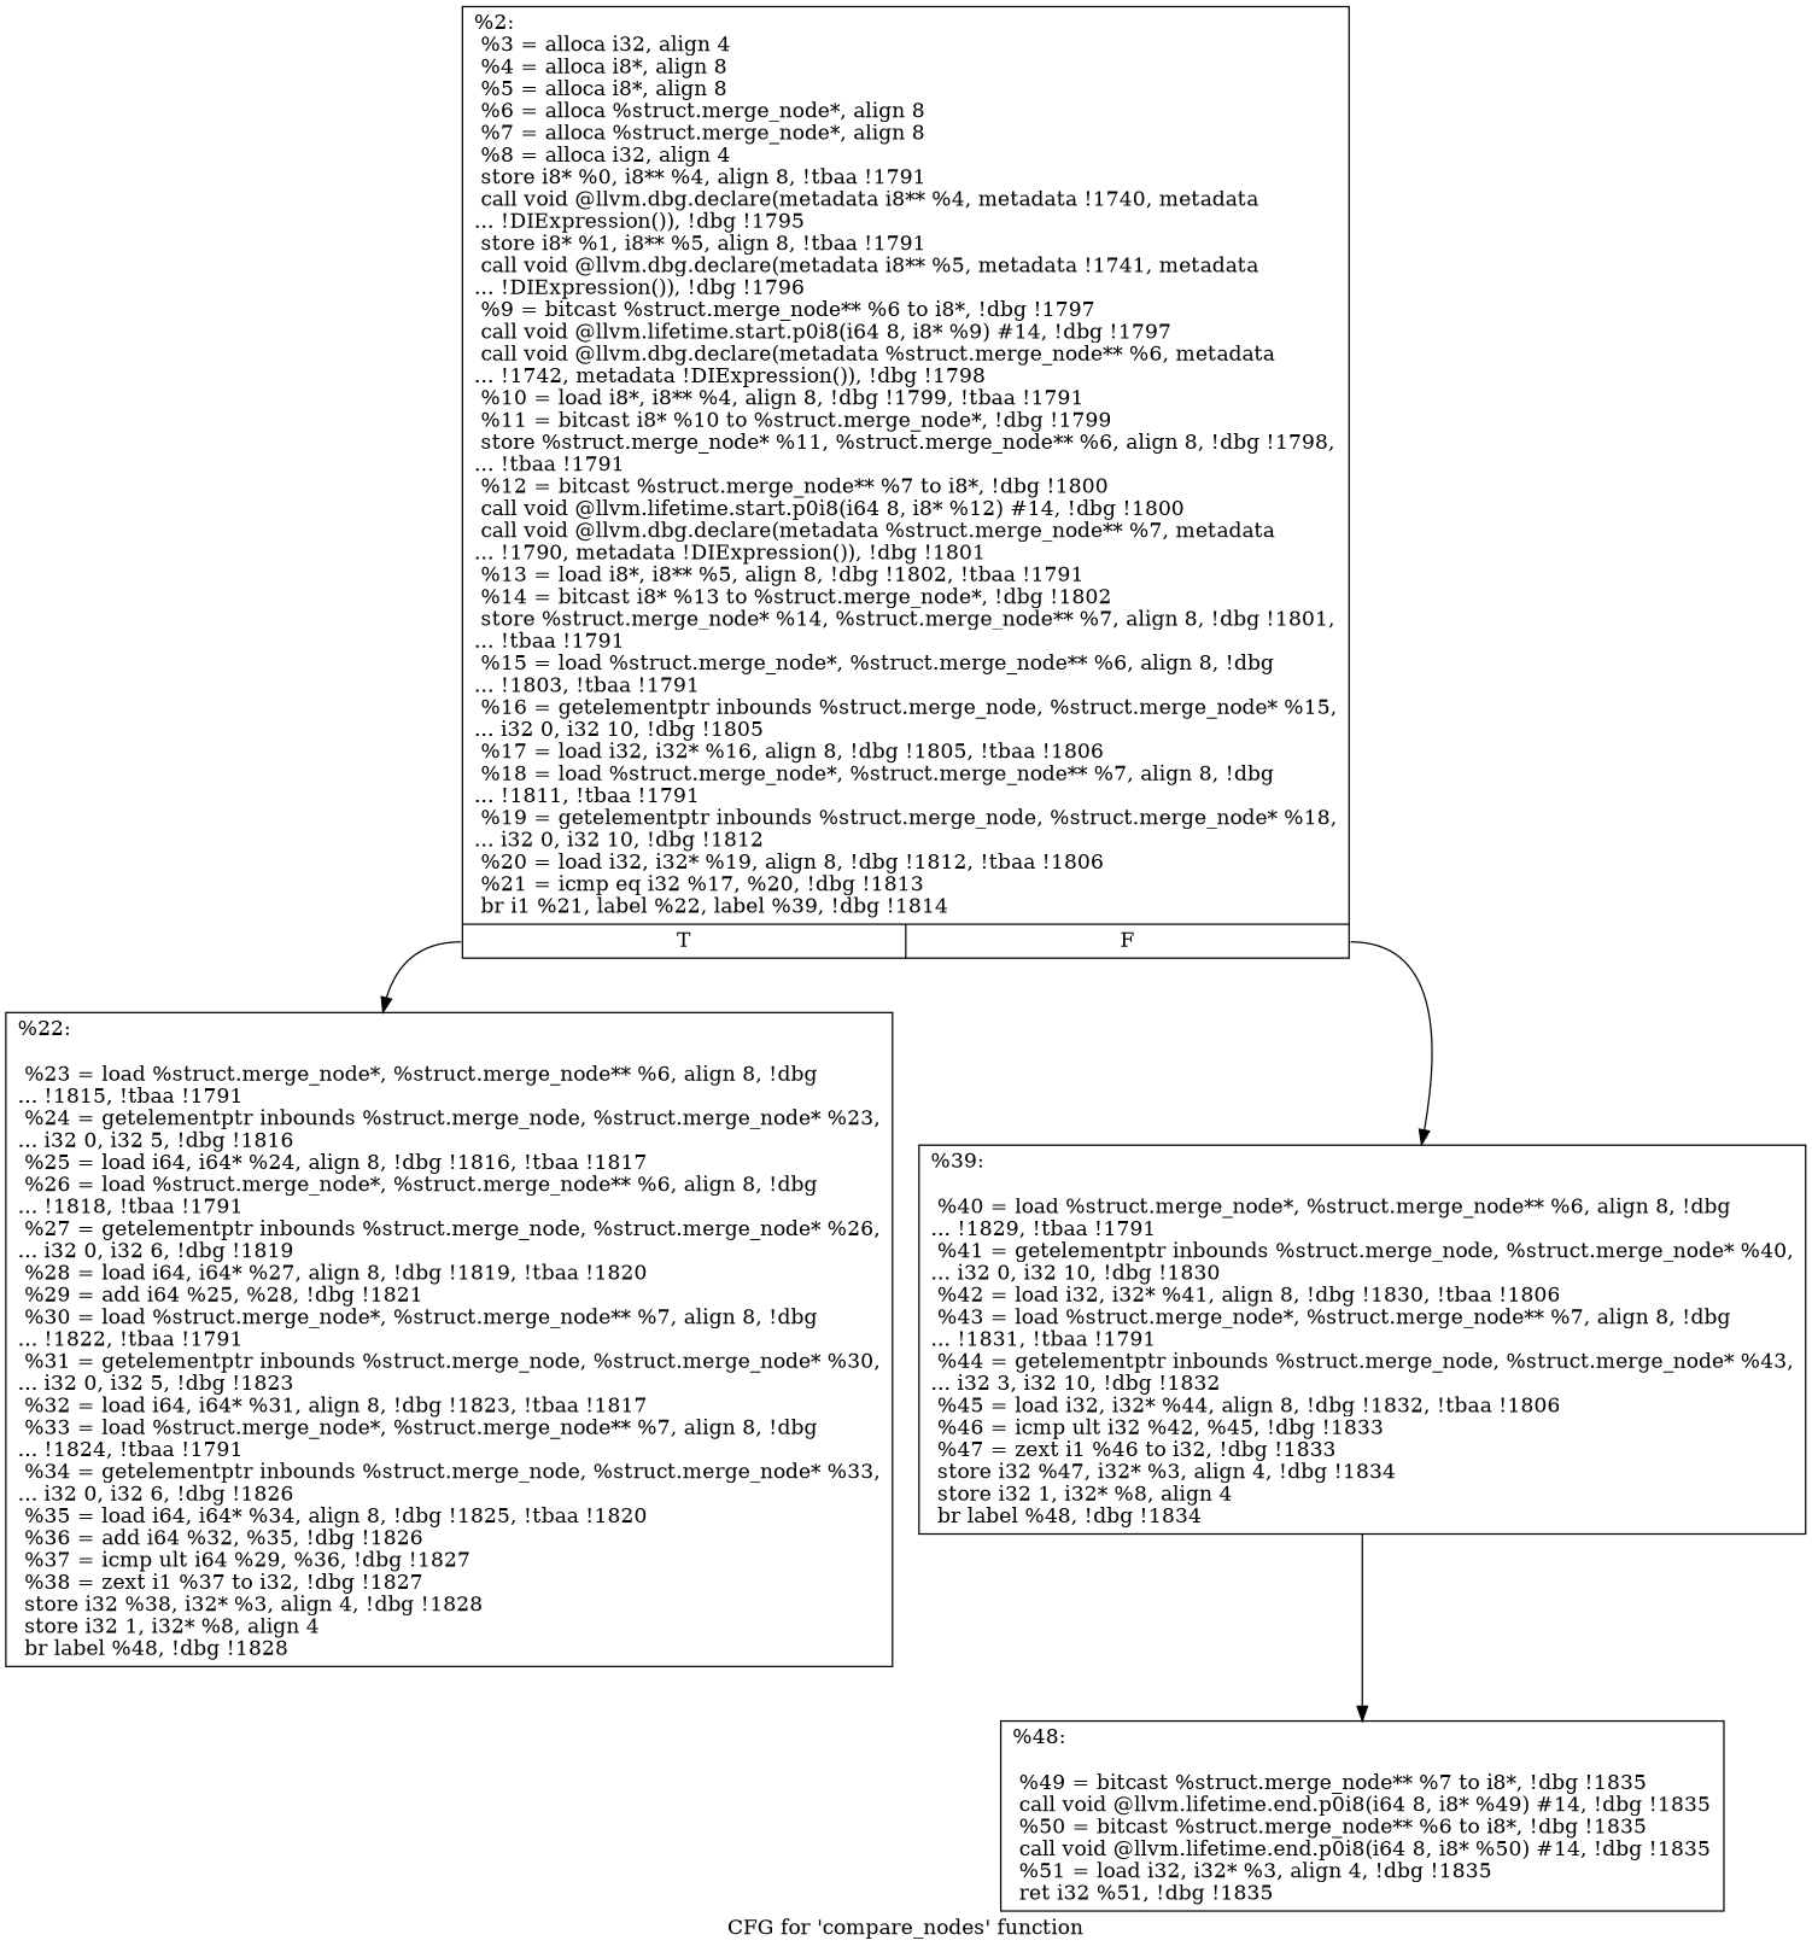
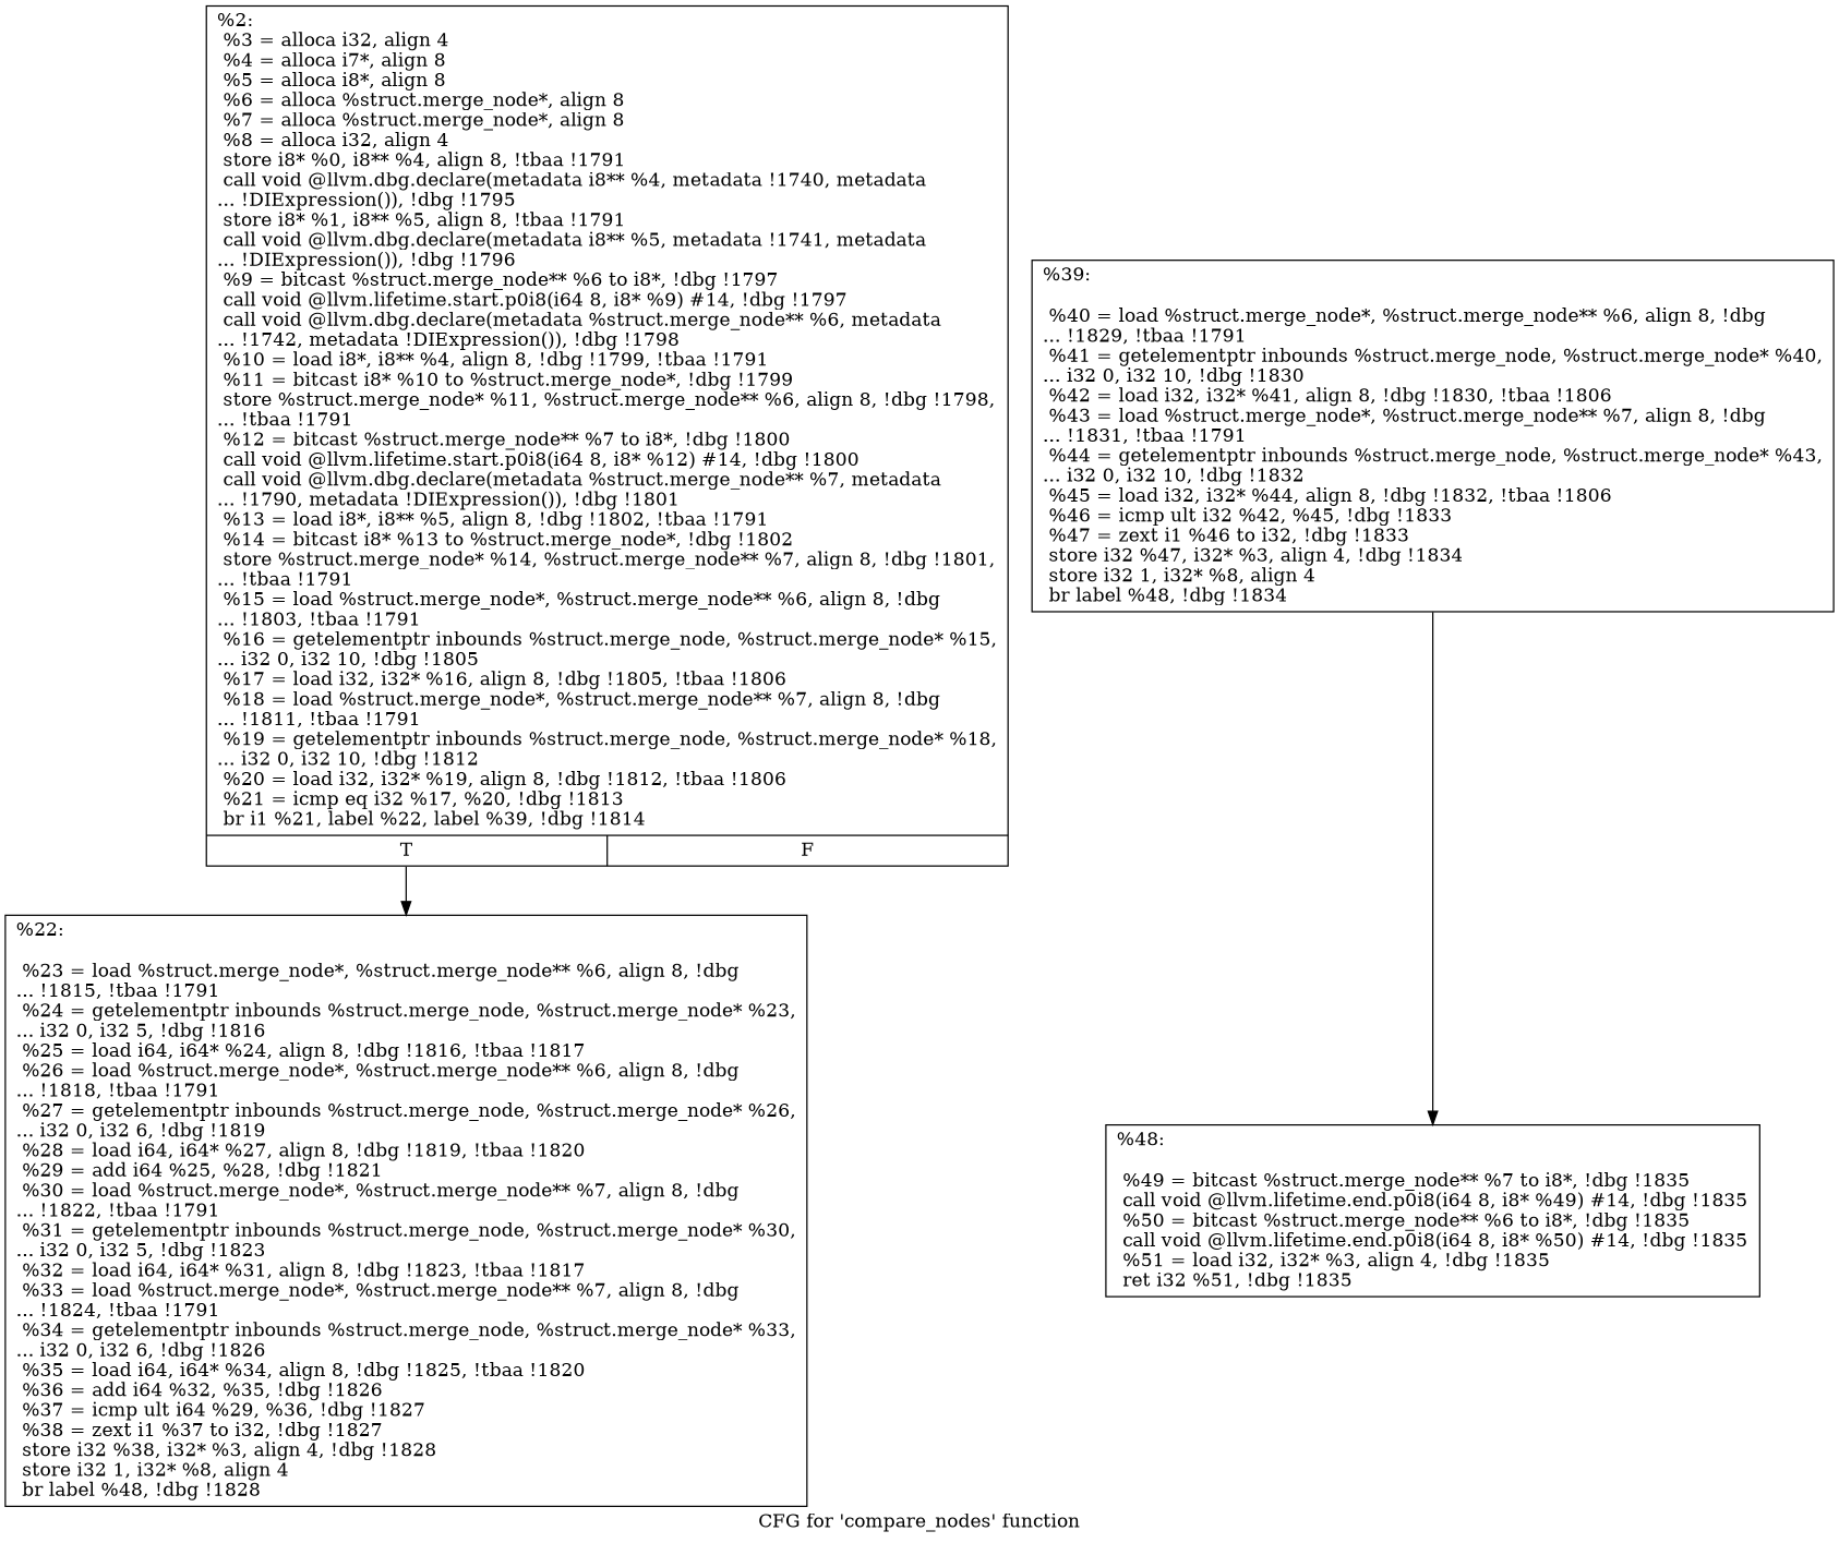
  digraph {
    label="CFG for 'compare_nodes' function"
    node [shape=record]
-   n1 [label="{%2:\l  %3 = alloca i32, align 4\l  %4 = alloca i8*, align 8\l  %5 = alloca i8*, align 8\l  %6 = alloca %struct.merge_node*, align 8\l  %7 = alloca %struct.merge_node*, align 8\l  %8 = alloca i32, align 4\l  store i8* %0, i8** %4, align 8, !tbaa !1791\l  call void @llvm.dbg.declare(metadata i8** %4, metadata !1740, metadata\l... !DIExpression()), !dbg !1795\l  store i8* %1, i8** %5, align 8, !tbaa !1791\l  call void @llvm.dbg.declare(metadata i8** %5, metadata !1741, metadata\l... !DIExpression()), !dbg !1796\l  %9 = bitcast %struct.merge_node** %6 to i8*, !dbg !1797\l  call void @llvm.lifetime.start.p0i8(i64 8, i8* %9) #14, !dbg !1797\l  call void @llvm.dbg.declare(metadata %struct.merge_node** %6, metadata\l... !1742, metadata !DIExpression()), !dbg !1798\l  %10 = load i8*, i8** %4, align 8, !dbg !1799, !tbaa !1791\l  %11 = bitcast i8* %10 to %struct.merge_node*, !dbg !1799\l  store %struct.merge_node* %11, %struct.merge_node** %6, align 8, !dbg !1798,\l... !tbaa !1791\l  %12 = bitcast %struct.merge_node** %7 to i8*, !dbg !1800\l  call void @llvm.lifetime.start.p0i8(i64 8, i8* %12) #14, !dbg !1800\l  call void @llvm.dbg.declare(metadata %struct.merge_node** %7, metadata\l... !1790, metadata !DIExpression()), !dbg !1801\l  %13 = load i8*, i8** %5, align 8, !dbg !1802, !tbaa !1791\l  %14 = bitcast i8* %13 to %struct.merge_node*, !dbg !1802\l  store %struct.merge_node* %14, %struct.merge_node** %7, align 8, !dbg !1801,\l... !tbaa !1791\l  %15 = load %struct.merge_node*, %struct.merge_node** %6, align 8, !dbg\l... !1803, !tbaa !1791\l  %16 = getelementptr inbounds %struct.merge_node, %struct.merge_node* %15,\l... i32 0, i32 10, !dbg !1805\l  %17 = load i32, i32* %16, align 8, !dbg !1805, !tbaa !1806\l  %18 = load %struct.merge_node*, %struct.merge_node** %7, align 8, !dbg\l... !1811, !tbaa !1791\l  %19 = getelementptr inbounds %struct.merge_node, %struct.merge_node* %18,\l... i32 0, i32 10, !dbg !1812\l  %20 = load i32, i32* %19, align 8, !dbg !1812, !tbaa !1806\l  %21 = icmp eq i32 %17, %20, !dbg !1813\l  br i1 %21, label %22, label %39, !dbg !1814\l|{<s0>T|<s1>F}}"]
+   n1 [label="{%2:\l  %3 = alloca i32, align 4\l  %4 = alloca i7*, align 8\l  %5 = alloca i8*, align 8\l  %6 = alloca %struct.merge_node*, align 8\l  %7 = alloca %struct.merge_node*, align 8\l  %8 = alloca i32, align 4\l  store i8* %0, i8** %4, align 8, !tbaa !1791\l  call void @llvm.dbg.declare(metadata i8** %4, metadata !1740, metadata\l... !DIExpression()), !dbg !1795\l  store i8* %1, i8** %5, align 8, !tbaa !1791\l  call void @llvm.dbg.declare(metadata i8** %5, metadata !1741, metadata\l... !DIExpression()), !dbg !1796\l  %9 = bitcast %struct.merge_node** %6 to i8*, !dbg !1797\l  call void @llvm.lifetime.start.p0i8(i64 8, i8* %9) #14, !dbg !1797\l  call void @llvm.dbg.declare(metadata %struct.merge_node** %6, metadata\l... !1742, metadata !DIExpression()), !dbg !1798\l  %10 = load i8*, i8** %4, align 8, !dbg !1799, !tbaa !1791\l  %11 = bitcast i8* %10 to %struct.merge_node*, !dbg !1799\l  store %struct.merge_node* %11, %struct.merge_node** %6, align 8, !dbg !1798,\l... !tbaa !1791\l  %12 = bitcast %struct.merge_node** %7 to i8*, !dbg !1800\l  call void @llvm.lifetime.start.p0i8(i64 8, i8* %12) #14, !dbg !1800\l  call void @llvm.dbg.declare(metadata %struct.merge_node** %7, metadata\l... !1790, metadata !DIExpression()), !dbg !1801\l  %13 = load i8*, i8** %5, align 8, !dbg !1802, !tbaa !1791\l  %14 = bitcast i8* %13 to %struct.merge_node*, !dbg !1802\l  store %struct.merge_node* %14, %struct.merge_node** %7, align 8, !dbg !1801,\l... !tbaa !1791\l  %15 = load %struct.merge_node*, %struct.merge_node** %6, align 8, !dbg\l... !1803, !tbaa !1791\l  %16 = getelementptr inbounds %struct.merge_node, %struct.merge_node* %15,\l... i32 0, i32 10, !dbg !1805\l  %17 = load i32, i32* %16, align 8, !dbg !1805, !tbaa !1806\l  %18 = load %struct.merge_node*, %struct.merge_node** %7, align 8, !dbg\l... !1811, !tbaa !1791\l  %19 = getelementptr inbounds %struct.merge_node, %struct.merge_node* %18,\l... i32 0, i32 10, !dbg !1812\l  %20 = load i32, i32* %19, align 8, !dbg !1812, !tbaa !1806\l  %21 = icmp eq i32 %17, %20, !dbg !1813\l  br i1 %21, label %22, label %39, !dbg !1814\l|{<s0>T|<s1>F}}"]
    n2 [label="{%22:\l\l  %23 = load %struct.merge_node*, %struct.merge_node** %6, align 8, !dbg\l... !1815, !tbaa !1791\l  %24 = getelementptr inbounds %struct.merge_node, %struct.merge_node* %23,\l... i32 0, i32 5, !dbg !1816\l  %25 = load i64, i64* %24, align 8, !dbg !1816, !tbaa !1817\l  %26 = load %struct.merge_node*, %struct.merge_node** %6, align 8, !dbg\l... !1818, !tbaa !1791\l  %27 = getelementptr inbounds %struct.merge_node, %struct.merge_node* %26,\l... i32 0, i32 6, !dbg !1819\l  %28 = load i64, i64* %27, align 8, !dbg !1819, !tbaa !1820\l  %29 = add i64 %25, %28, !dbg !1821\l  %30 = load %struct.merge_node*, %struct.merge_node** %7, align 8, !dbg\l... !1822, !tbaa !1791\l  %31 = getelementptr inbounds %struct.merge_node, %struct.merge_node* %30,\l... i32 0, i32 5, !dbg !1823\l  %32 = load i64, i64* %31, align 8, !dbg !1823, !tbaa !1817\l  %33 = load %struct.merge_node*, %struct.merge_node** %7, align 8, !dbg\l... !1824, !tbaa !1791\l  %34 = getelementptr inbounds %struct.merge_node, %struct.merge_node* %33,\l... i32 0, i32 6, !dbg !1826\l  %35 = load i64, i64* %34, align 8, !dbg !1825, !tbaa !1820\l  %36 = add i64 %32, %35, !dbg !1826\l  %37 = icmp ult i64 %29, %36, !dbg !1827\l  %38 = zext i1 %37 to i32, !dbg !1827\l  store i32 %38, i32* %3, align 4, !dbg !1828\l  store i32 1, i32* %8, align 4\l  br label %48, !dbg !1828\l}"]
-   n3 [label="{%39:\l\l  %40 = load %struct.merge_node*, %struct.merge_node** %6, align 8, !dbg\l... !1829, !tbaa !1791\l  %41 = getelementptr inbounds %struct.merge_node, %struct.merge_node* %40,\l... i32 0, i32 10, !dbg !1830\l  %42 = load i32, i32* %41, align 8, !dbg !1830, !tbaa !1806\l  %43 = load %struct.merge_node*, %struct.merge_node** %7, align 8, !dbg\l... !1831, !tbaa !1791\l  %44 = getelementptr inbounds %struct.merge_node, %struct.merge_node* %43,\l... i32 3, i32 10, !dbg !1832\l  %45 = load i32, i32* %44, align 8, !dbg !1832, !tbaa !1806\l  %46 = icmp ult i32 %42, %45, !dbg !1833\l  %47 = zext i1 %46 to i32, !dbg !1833\l  store i32 %47, i32* %3, align 4, !dbg !1834\l  store i32 1, i32* %8, align 4\l  br label %48, !dbg !1834\l}"]
+   n3 [label="{%39:\l\l  %40 = load %struct.merge_node*, %struct.merge_node** %6, align 8, !dbg\l... !1829, !tbaa !1791\l  %41 = getelementptr inbounds %struct.merge_node, %struct.merge_node* %40,\l... i32 0, i32 10, !dbg !1830\l  %42 = load i32, i32* %41, align 8, !dbg !1830, !tbaa !1806\l  %43 = load %struct.merge_node*, %struct.merge_node** %7, align 8, !dbg\l... !1831, !tbaa !1791\l  %44 = getelementptr inbounds %struct.merge_node, %struct.merge_node* %43,\l... i32 0, i32 10, !dbg !1832\l  %45 = load i32, i32* %44, align 8, !dbg !1832, !tbaa !1806\l  %46 = icmp ult i32 %42, %45, !dbg !1833\l  %47 = zext i1 %46 to i32, !dbg !1833\l  store i32 %47, i32* %3, align 4, !dbg !1834\l  store i32 1, i32* %8, align 4\l  br label %48, !dbg !1834\l}"]
    n4 [label="{%48:\l\l  %49 = bitcast %struct.merge_node** %7 to i8*, !dbg !1835\l  call void @llvm.lifetime.end.p0i8(i64 8, i8* %49) #14, !dbg !1835\l  %50 = bitcast %struct.merge_node** %6 to i8*, !dbg !1835\l  call void @llvm.lifetime.end.p0i8(i64 8, i8* %50) #14, !dbg !1835\l  %51 = load i32, i32* %3, align 4, !dbg !1835\l  ret i32 %51, !dbg !1835\l}"]
    n1 -> n2 [tailport=s0]
-   n1 -> n3 [tailport=s1]
    n3 -> n4
  }
